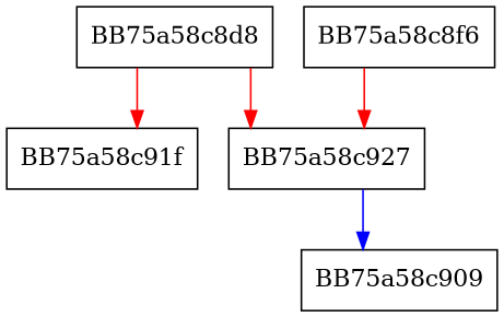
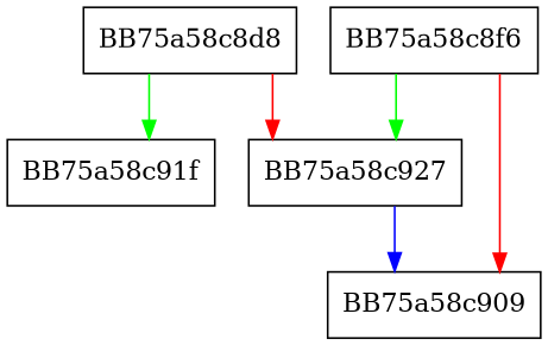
  digraph {
    splines=ortho
    node [shape=box]
    edge [color=green]
    BB75a58c8d8
    BB75a58c91f
    BB75a58c927
    BB75a58c8f6
    BB75a58c909
-   BB75a58c8d8 -> BB75a58c91f [color=red]
+   BB75a58c8d8 -> BB75a58c91f
    BB75a58c8d8 -> BB75a58c927 [color=red]
    BB75a58c927 -> BB75a58c909 [color=blue]
-   BB75a58c8f6 -> BB75a58c927 [color=red]
+   BB75a58c8f6 -> BB75a58c927
+   BB75a58c8f6 -> BB75a58c909 [color=red]
  }
